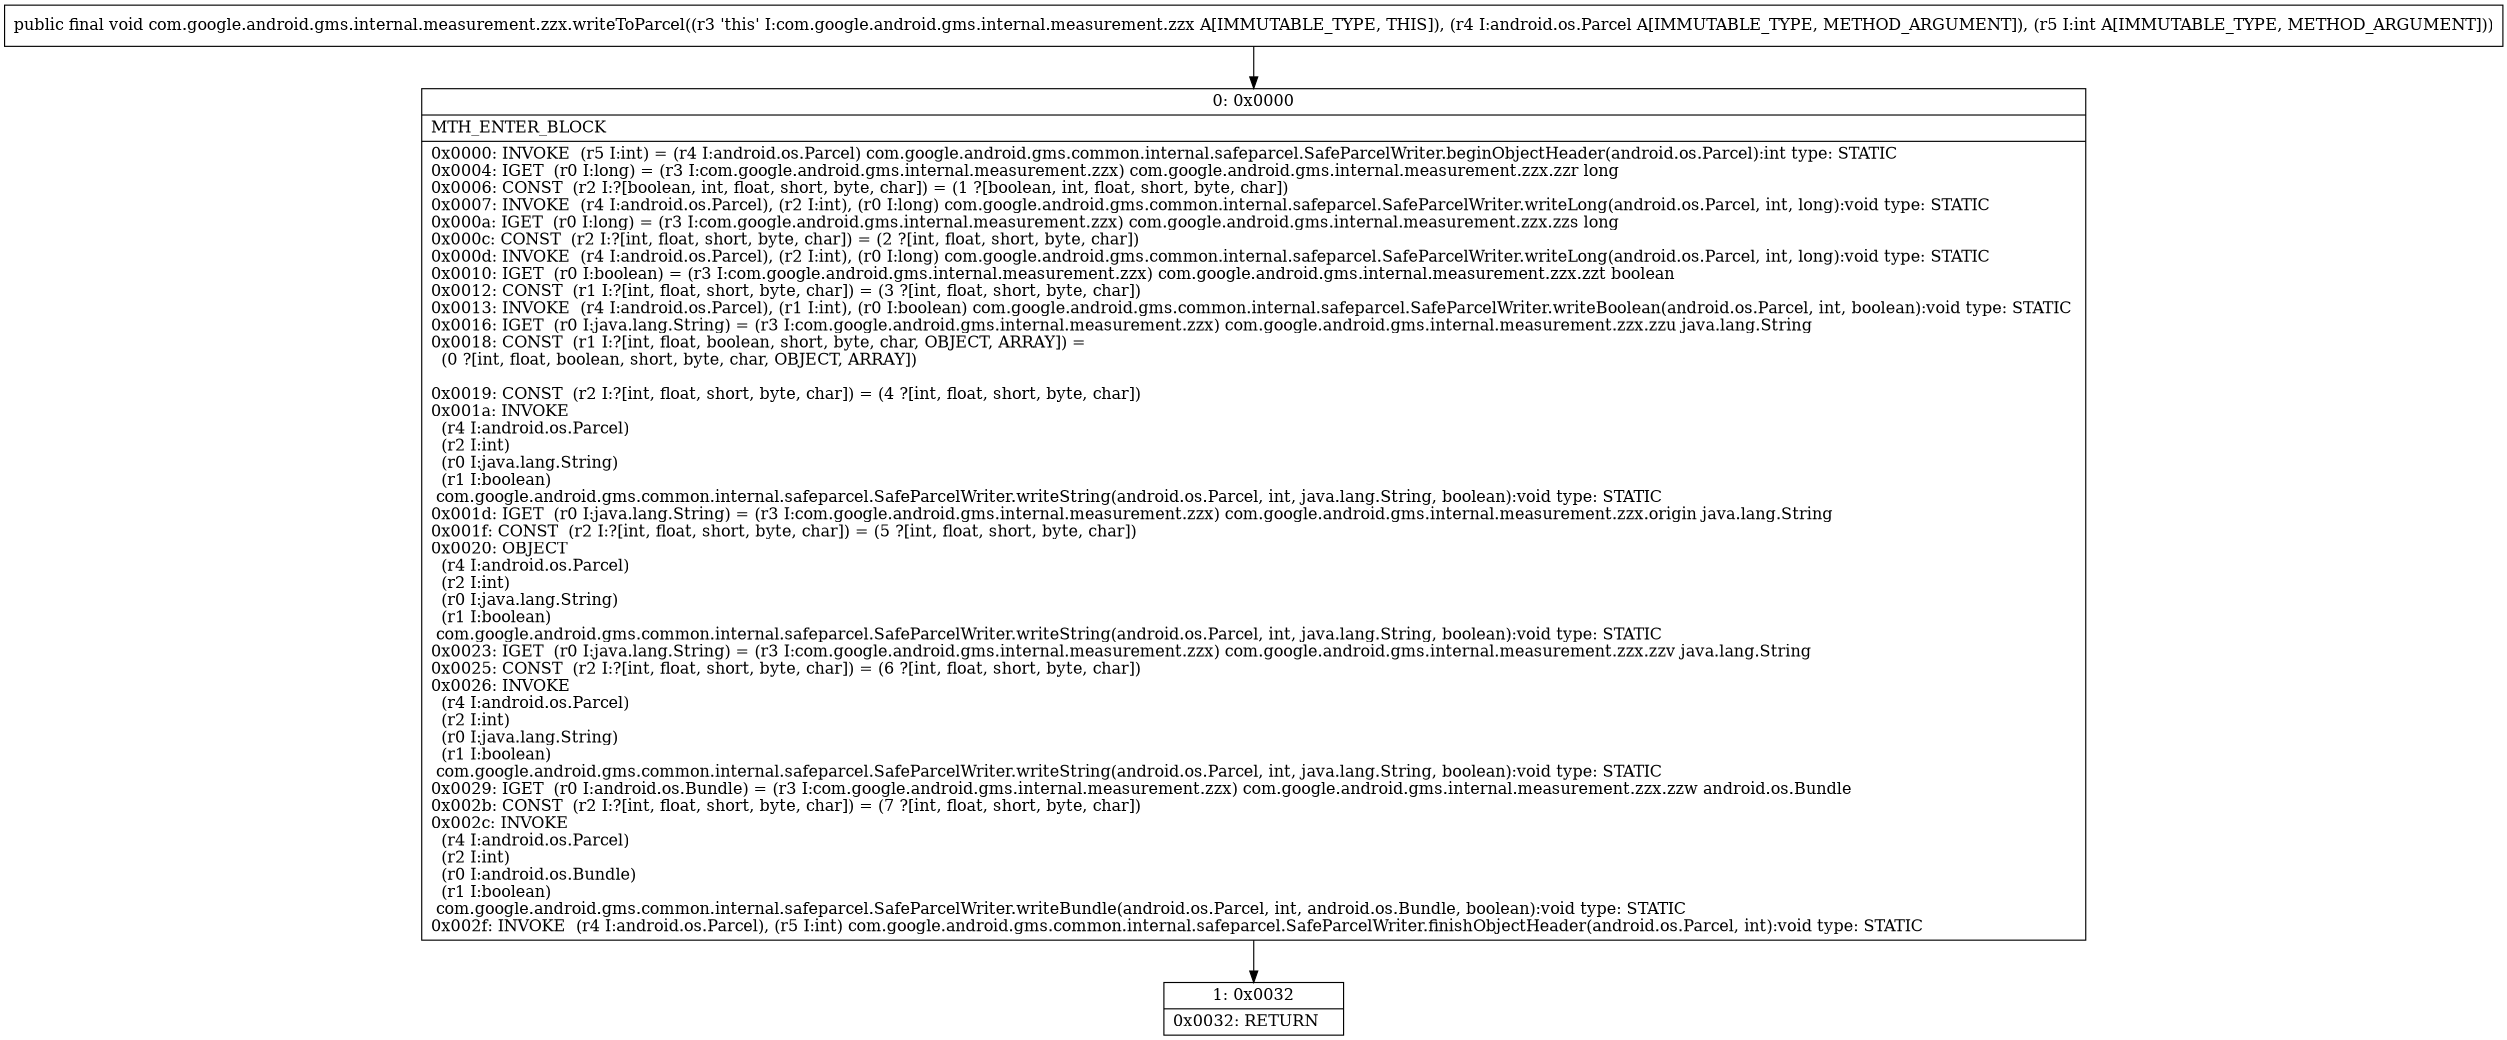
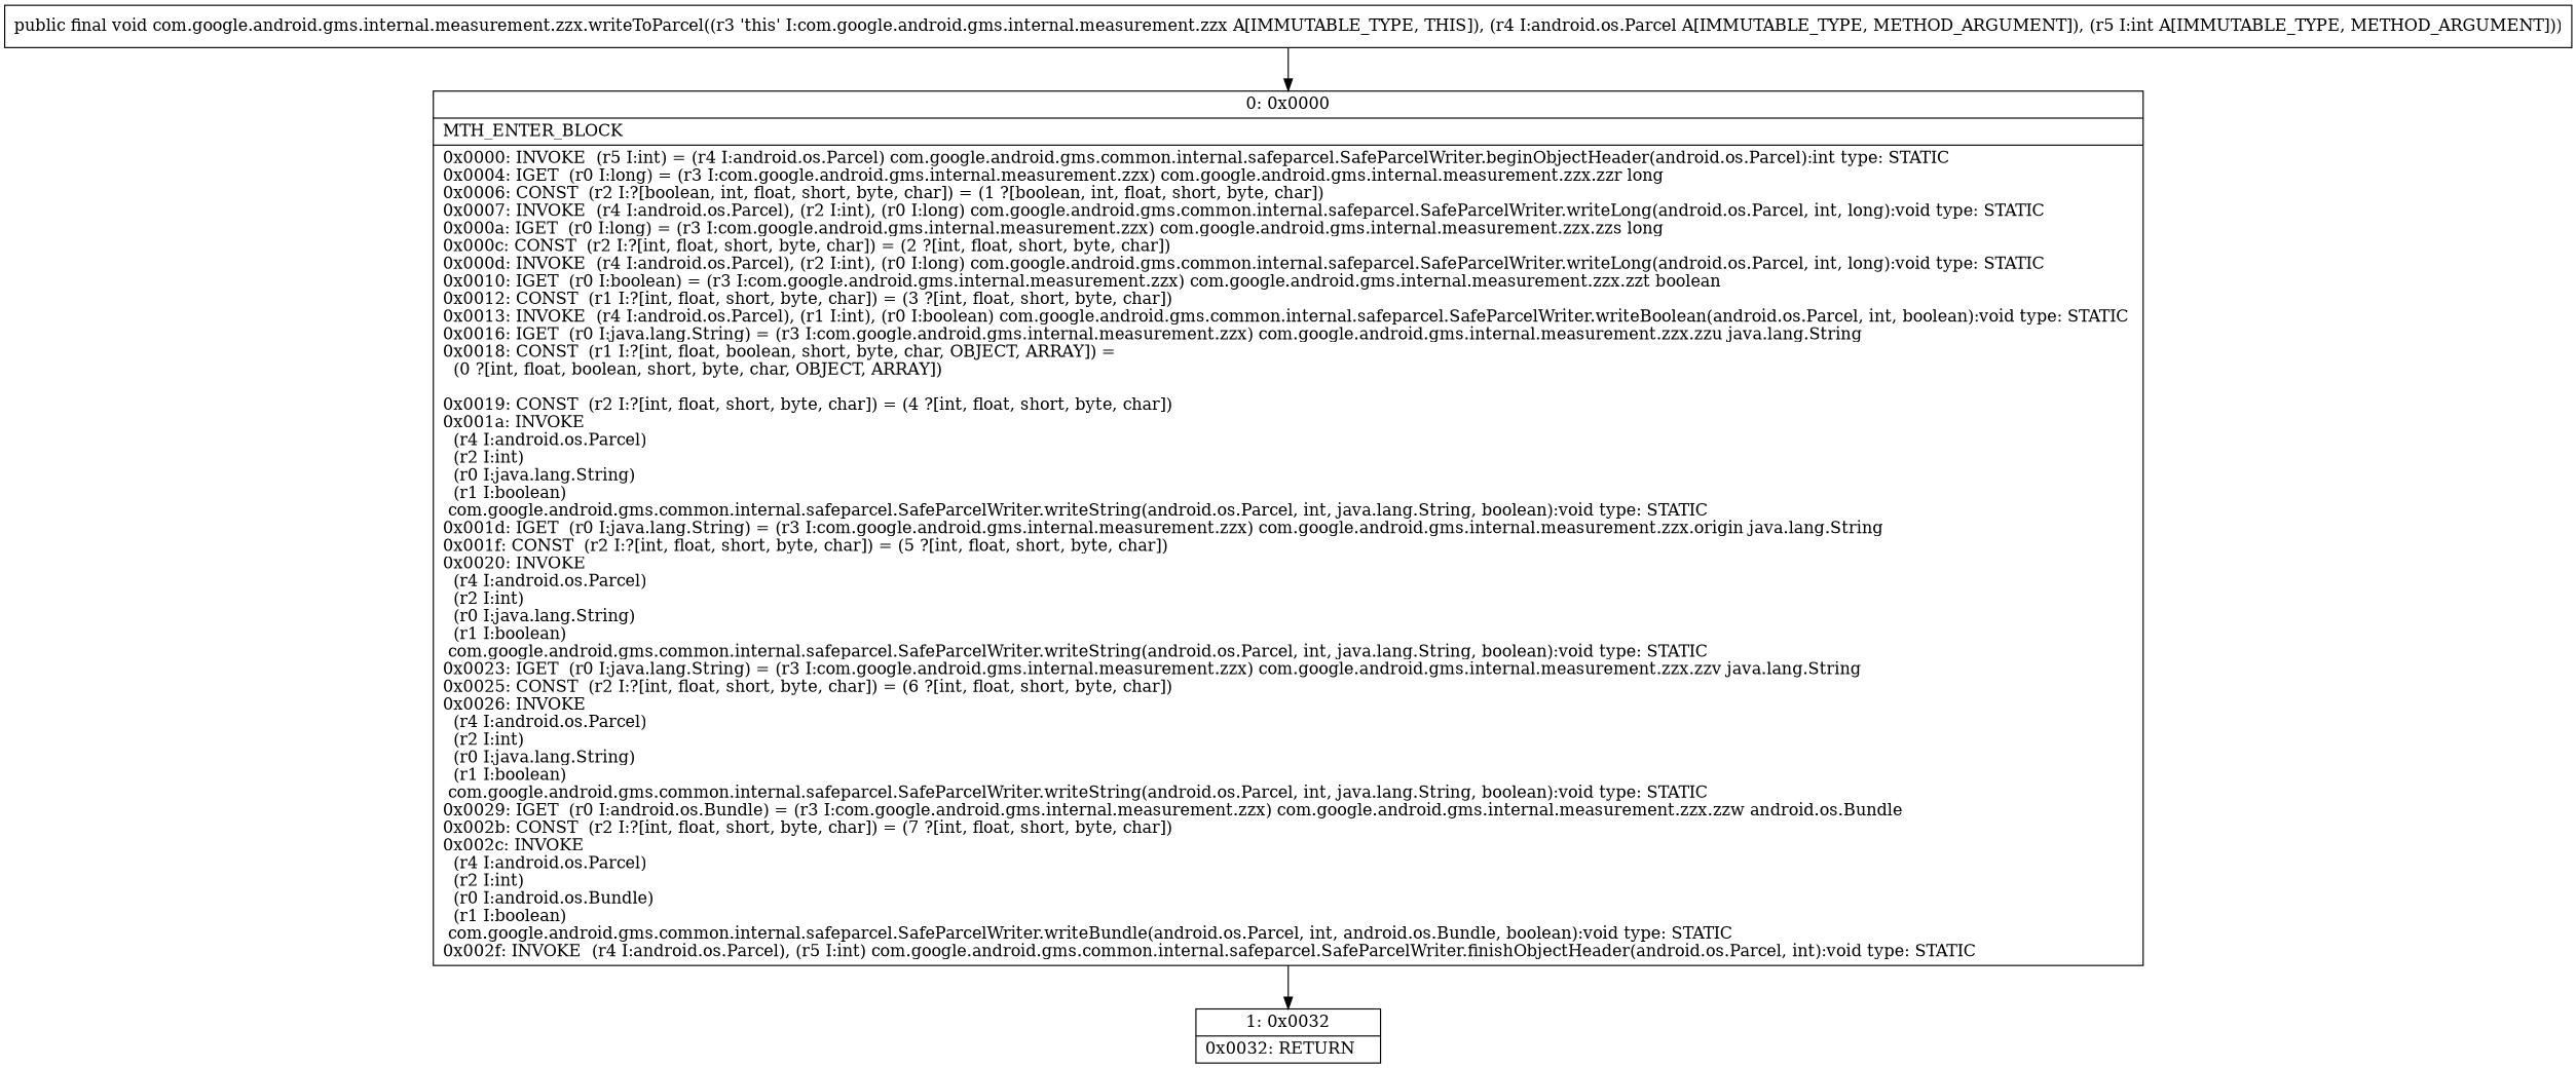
  digraph {
    node [shape=record]
-   n1 [label="{0\:\ 0x0000|MTH_ENTER_BLOCK\l|0x0000: INVOKE  (r5 I:int) = (r4 I:android.os.Parcel) com.google.android.gms.common.internal.safeparcel.SafeParcelWriter.beginObjectHeader(android.os.Parcel):int type: STATIC \l0x0004: IGET  (r0 I:long) = (r3 I:com.google.android.gms.internal.measurement.zzx) com.google.android.gms.internal.measurement.zzx.zzr long \l0x0006: CONST  (r2 I:?[boolean, int, float, short, byte, char]) = (1 ?[boolean, int, float, short, byte, char]) \l0x0007: INVOKE  (r4 I:android.os.Parcel), (r2 I:int), (r0 I:long) com.google.android.gms.common.internal.safeparcel.SafeParcelWriter.writeLong(android.os.Parcel, int, long):void type: STATIC \l0x000a: IGET  (r0 I:long) = (r3 I:com.google.android.gms.internal.measurement.zzx) com.google.android.gms.internal.measurement.zzx.zzs long \l0x000c: CONST  (r2 I:?[int, float, short, byte, char]) = (2 ?[int, float, short, byte, char]) \l0x000d: INVOKE  (r4 I:android.os.Parcel), (r2 I:int), (r0 I:long) com.google.android.gms.common.internal.safeparcel.SafeParcelWriter.writeLong(android.os.Parcel, int, long):void type: STATIC \l0x0010: IGET  (r0 I:boolean) = (r3 I:com.google.android.gms.internal.measurement.zzx) com.google.android.gms.internal.measurement.zzx.zzt boolean \l0x0012: CONST  (r1 I:?[int, float, short, byte, char]) = (3 ?[int, float, short, byte, char]) \l0x0013: INVOKE  (r4 I:android.os.Parcel), (r1 I:int), (r0 I:boolean) com.google.android.gms.common.internal.safeparcel.SafeParcelWriter.writeBoolean(android.os.Parcel, int, boolean):void type: STATIC \l0x0016: IGET  (r0 I:java.lang.String) = (r3 I:com.google.android.gms.internal.measurement.zzx) com.google.android.gms.internal.measurement.zzx.zzu java.lang.String \l0x0018: CONST  (r1 I:?[int, float, boolean, short, byte, char, OBJECT, ARRAY]) = \l  (0 ?[int, float, boolean, short, byte, char, OBJECT, ARRAY])\l \l0x0019: CONST  (r2 I:?[int, float, short, byte, char]) = (4 ?[int, float, short, byte, char]) \l0x001a: INVOKE  \l  (r4 I:android.os.Parcel)\l  (r2 I:int)\l  (r0 I:java.lang.String)\l  (r1 I:boolean)\l com.google.android.gms.common.internal.safeparcel.SafeParcelWriter.writeString(android.os.Parcel, int, java.lang.String, boolean):void type: STATIC \l0x001d: IGET  (r0 I:java.lang.String) = (r3 I:com.google.android.gms.internal.measurement.zzx) com.google.android.gms.internal.measurement.zzx.origin java.lang.String \l0x001f: CONST  (r2 I:?[int, float, short, byte, char]) = (5 ?[int, float, short, byte, char]) \l0x0020: OBJECT  \l  (r4 I:android.os.Parcel)\l  (r2 I:int)\l  (r0 I:java.lang.String)\l  (r1 I:boolean)\l com.google.android.gms.common.internal.safeparcel.SafeParcelWriter.writeString(android.os.Parcel, int, java.lang.String, boolean):void type: STATIC \l0x0023: IGET  (r0 I:java.lang.String) = (r3 I:com.google.android.gms.internal.measurement.zzx) com.google.android.gms.internal.measurement.zzx.zzv java.lang.String \l0x0025: CONST  (r2 I:?[int, float, short, byte, char]) = (6 ?[int, float, short, byte, char]) \l0x0026: INVOKE  \l  (r4 I:android.os.Parcel)\l  (r2 I:int)\l  (r0 I:java.lang.String)\l  (r1 I:boolean)\l com.google.android.gms.common.internal.safeparcel.SafeParcelWriter.writeString(android.os.Parcel, int, java.lang.String, boolean):void type: STATIC \l0x0029: IGET  (r0 I:android.os.Bundle) = (r3 I:com.google.android.gms.internal.measurement.zzx) com.google.android.gms.internal.measurement.zzx.zzw android.os.Bundle \l0x002b: CONST  (r2 I:?[int, float, short, byte, char]) = (7 ?[int, float, short, byte, char]) \l0x002c: INVOKE  \l  (r4 I:android.os.Parcel)\l  (r2 I:int)\l  (r0 I:android.os.Bundle)\l  (r1 I:boolean)\l com.google.android.gms.common.internal.safeparcel.SafeParcelWriter.writeBundle(android.os.Parcel, int, android.os.Bundle, boolean):void type: STATIC \l0x002f: INVOKE  (r4 I:android.os.Parcel), (r5 I:int) com.google.android.gms.common.internal.safeparcel.SafeParcelWriter.finishObjectHeader(android.os.Parcel, int):void type: STATIC \l}"]
+   n1 [label="{0\:\ 0x0000|MTH_ENTER_BLOCK\l|0x0000: INVOKE  (r5 I:int) = (r4 I:android.os.Parcel) com.google.android.gms.common.internal.safeparcel.SafeParcelWriter.beginObjectHeader(android.os.Parcel):int type: STATIC \l0x0004: IGET  (r0 I:long) = (r3 I:com.google.android.gms.internal.measurement.zzx) com.google.android.gms.internal.measurement.zzx.zzr long \l0x0006: CONST  (r2 I:?[boolean, int, float, short, byte, char]) = (1 ?[boolean, int, float, short, byte, char]) \l0x0007: INVOKE  (r4 I:android.os.Parcel), (r2 I:int), (r0 I:long) com.google.android.gms.common.internal.safeparcel.SafeParcelWriter.writeLong(android.os.Parcel, int, long):void type: STATIC \l0x000a: IGET  (r0 I:long) = (r3 I:com.google.android.gms.internal.measurement.zzx) com.google.android.gms.internal.measurement.zzx.zzs long \l0x000c: CONST  (r2 I:?[int, float, short, byte, char]) = (2 ?[int, float, short, byte, char]) \l0x000d: INVOKE  (r4 I:android.os.Parcel), (r2 I:int), (r0 I:long) com.google.android.gms.common.internal.safeparcel.SafeParcelWriter.writeLong(android.os.Parcel, int, long):void type: STATIC \l0x0010: IGET  (r0 I:boolean) = (r3 I:com.google.android.gms.internal.measurement.zzx) com.google.android.gms.internal.measurement.zzx.zzt boolean \l0x0012: CONST  (r1 I:?[int, float, short, byte, char]) = (3 ?[int, float, short, byte, char]) \l0x0013: INVOKE  (r4 I:android.os.Parcel), (r1 I:int), (r0 I:boolean) com.google.android.gms.common.internal.safeparcel.SafeParcelWriter.writeBoolean(android.os.Parcel, int, boolean):void type: STATIC \l0x0016: IGET  (r0 I:java.lang.String) = (r3 I:com.google.android.gms.internal.measurement.zzx) com.google.android.gms.internal.measurement.zzx.zzu java.lang.String \l0x0018: CONST  (r1 I:?[int, float, boolean, short, byte, char, OBJECT, ARRAY]) = \l  (0 ?[int, float, boolean, short, byte, char, OBJECT, ARRAY])\l \l0x0019: CONST  (r2 I:?[int, float, short, byte, char]) = (4 ?[int, float, short, byte, char]) \l0x001a: INVOKE  \l  (r4 I:android.os.Parcel)\l  (r2 I:int)\l  (r0 I:java.lang.String)\l  (r1 I:boolean)\l com.google.android.gms.common.internal.safeparcel.SafeParcelWriter.writeString(android.os.Parcel, int, java.lang.String, boolean):void type: STATIC \l0x001d: IGET  (r0 I:java.lang.String) = (r3 I:com.google.android.gms.internal.measurement.zzx) com.google.android.gms.internal.measurement.zzx.origin java.lang.String \l0x001f: CONST  (r2 I:?[int, float, short, byte, char]) = (5 ?[int, float, short, byte, char]) \l0x0020: INVOKE  \l  (r4 I:android.os.Parcel)\l  (r2 I:int)\l  (r0 I:java.lang.String)\l  (r1 I:boolean)\l com.google.android.gms.common.internal.safeparcel.SafeParcelWriter.writeString(android.os.Parcel, int, java.lang.String, boolean):void type: STATIC \l0x0023: IGET  (r0 I:java.lang.String) = (r3 I:com.google.android.gms.internal.measurement.zzx) com.google.android.gms.internal.measurement.zzx.zzv java.lang.String \l0x0025: CONST  (r2 I:?[int, float, short, byte, char]) = (6 ?[int, float, short, byte, char]) \l0x0026: INVOKE  \l  (r4 I:android.os.Parcel)\l  (r2 I:int)\l  (r0 I:java.lang.String)\l  (r1 I:boolean)\l com.google.android.gms.common.internal.safeparcel.SafeParcelWriter.writeString(android.os.Parcel, int, java.lang.String, boolean):void type: STATIC \l0x0029: IGET  (r0 I:android.os.Bundle) = (r3 I:com.google.android.gms.internal.measurement.zzx) com.google.android.gms.internal.measurement.zzx.zzw android.os.Bundle \l0x002b: CONST  (r2 I:?[int, float, short, byte, char]) = (7 ?[int, float, short, byte, char]) \l0x002c: INVOKE  \l  (r4 I:android.os.Parcel)\l  (r2 I:int)\l  (r0 I:android.os.Bundle)\l  (r1 I:boolean)\l com.google.android.gms.common.internal.safeparcel.SafeParcelWriter.writeBundle(android.os.Parcel, int, android.os.Bundle, boolean):void type: STATIC \l0x002f: INVOKE  (r4 I:android.os.Parcel), (r5 I:int) com.google.android.gms.common.internal.safeparcel.SafeParcelWriter.finishObjectHeader(android.os.Parcel, int):void type: STATIC \l}"]
    n2 [label="{1\:\ 0x0032|0x0032: RETURN   \l}"]
    n3 [label="{public final void com.google.android.gms.internal.measurement.zzx.writeToParcel((r3 'this' I:com.google.android.gms.internal.measurement.zzx A[IMMUTABLE_TYPE, THIS]), (r4 I:android.os.Parcel A[IMMUTABLE_TYPE, METHOD_ARGUMENT]), (r5 I:int A[IMMUTABLE_TYPE, METHOD_ARGUMENT])) }"]
    n1 -> n2
    n3 -> n1
  }
